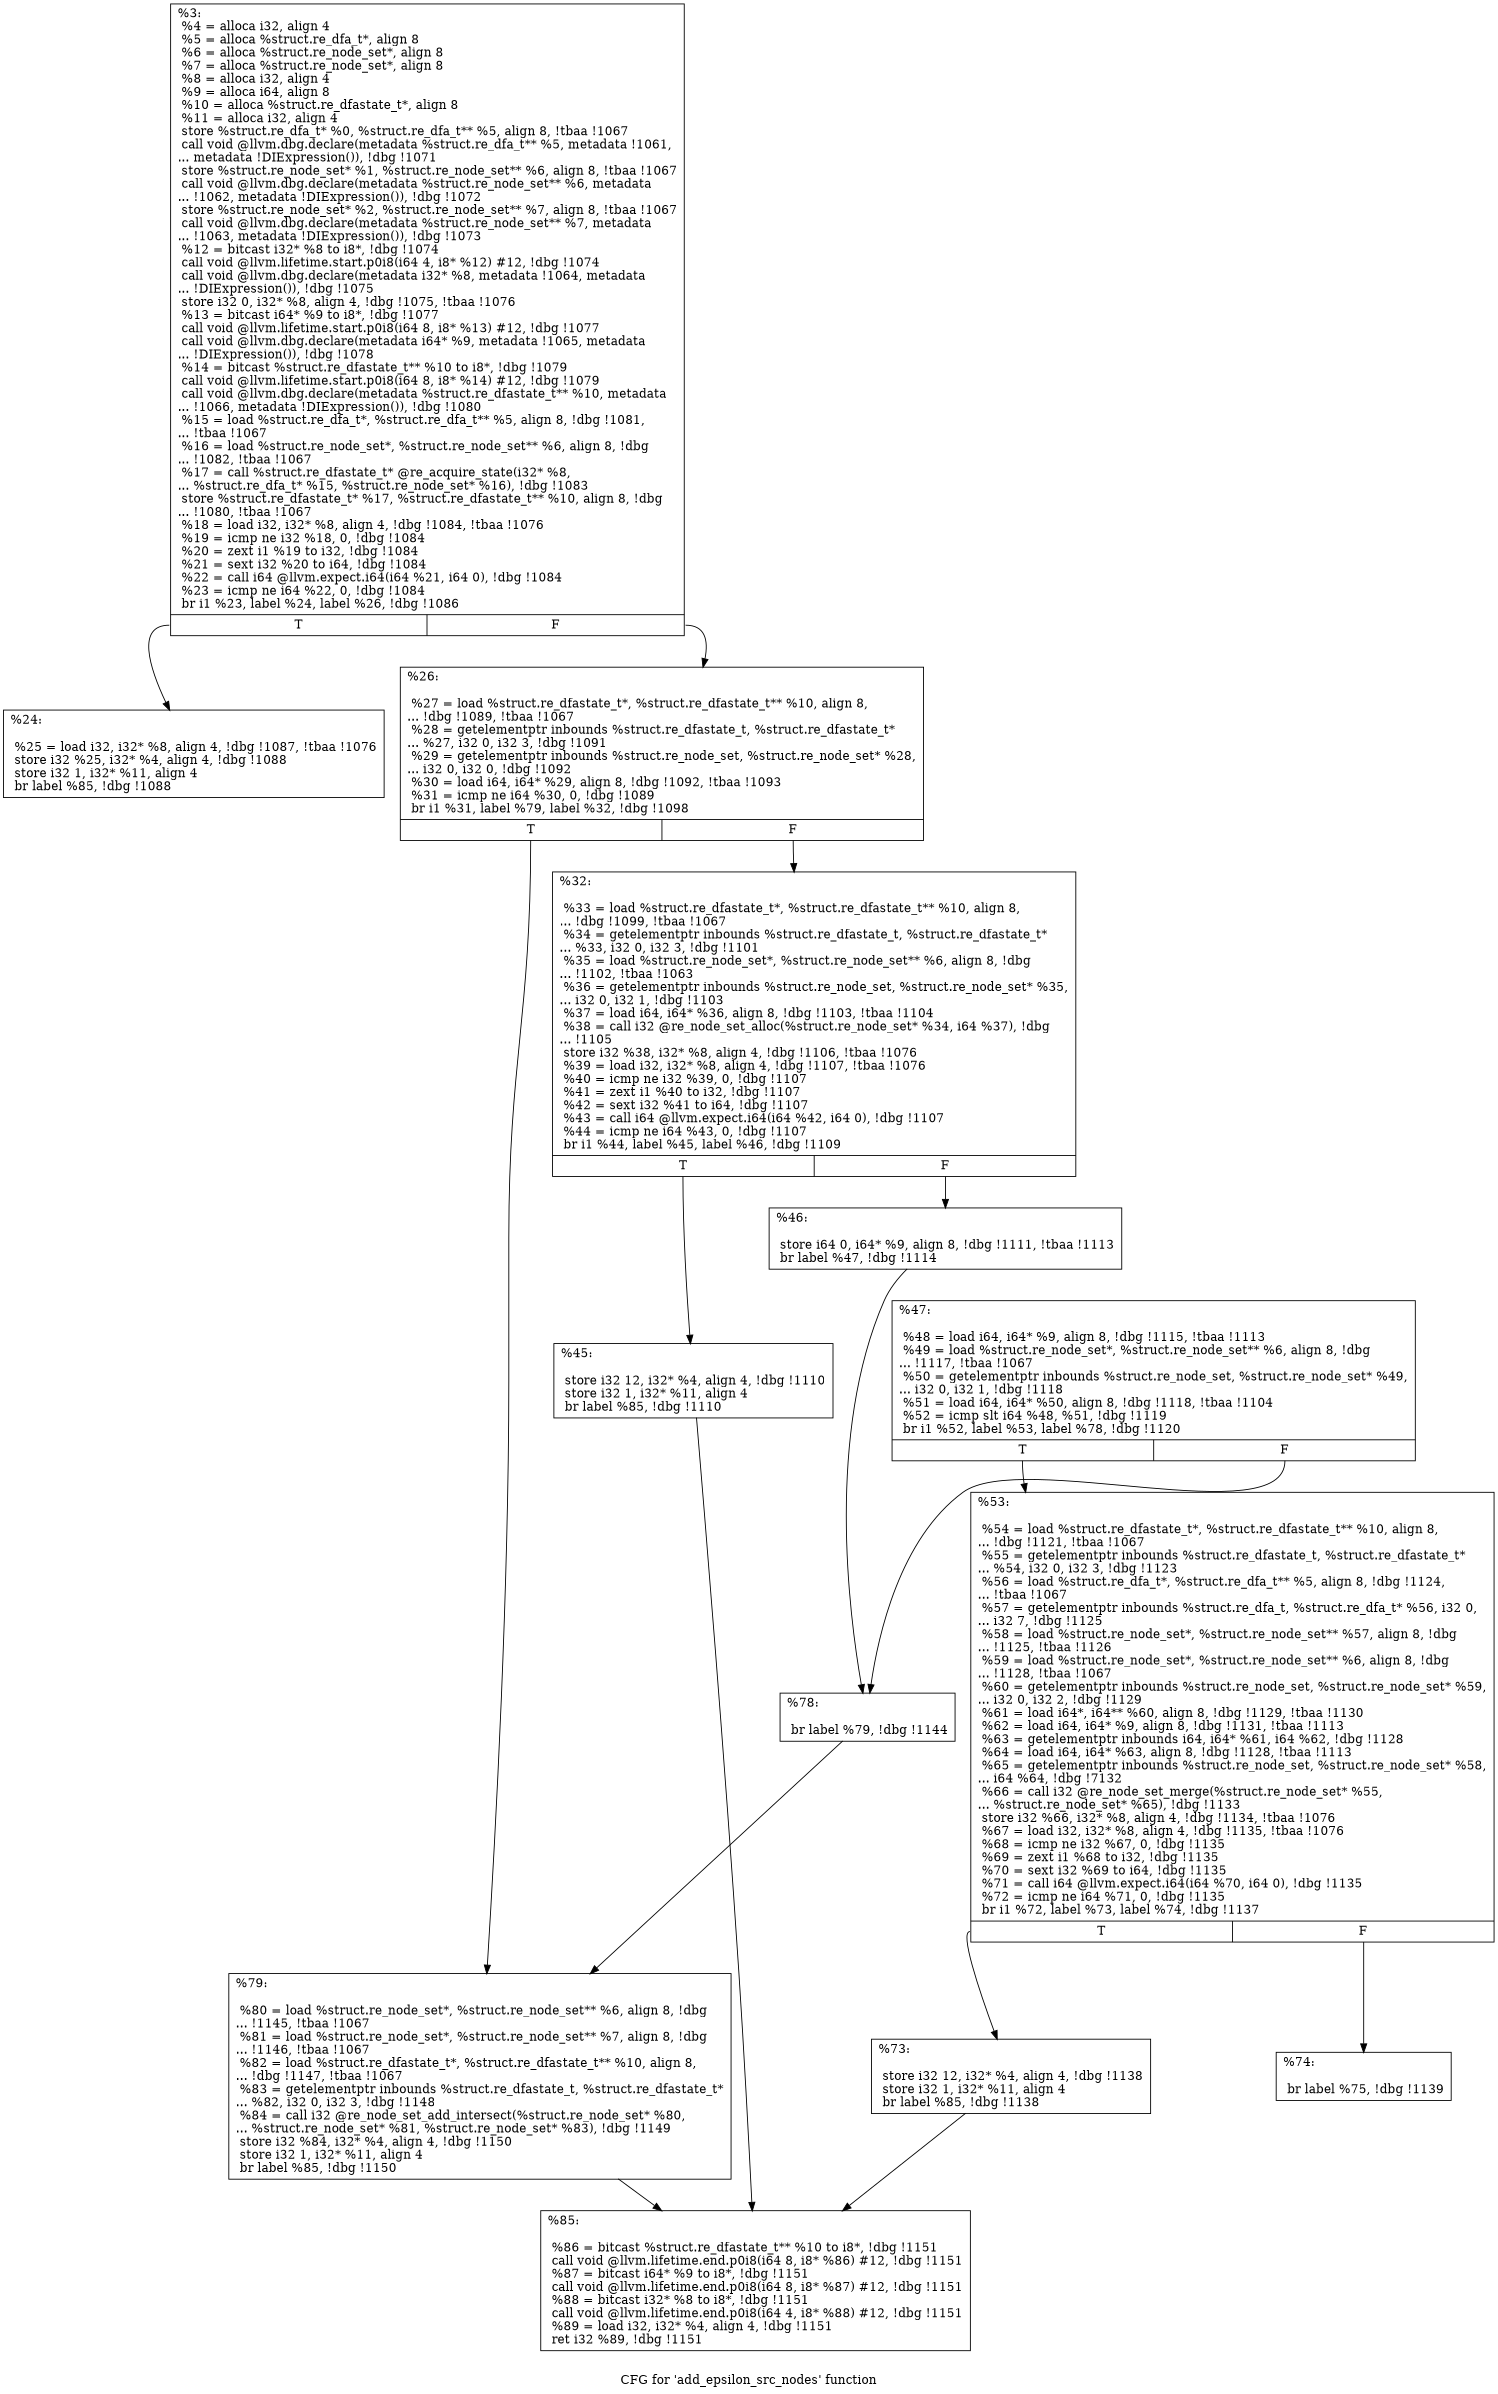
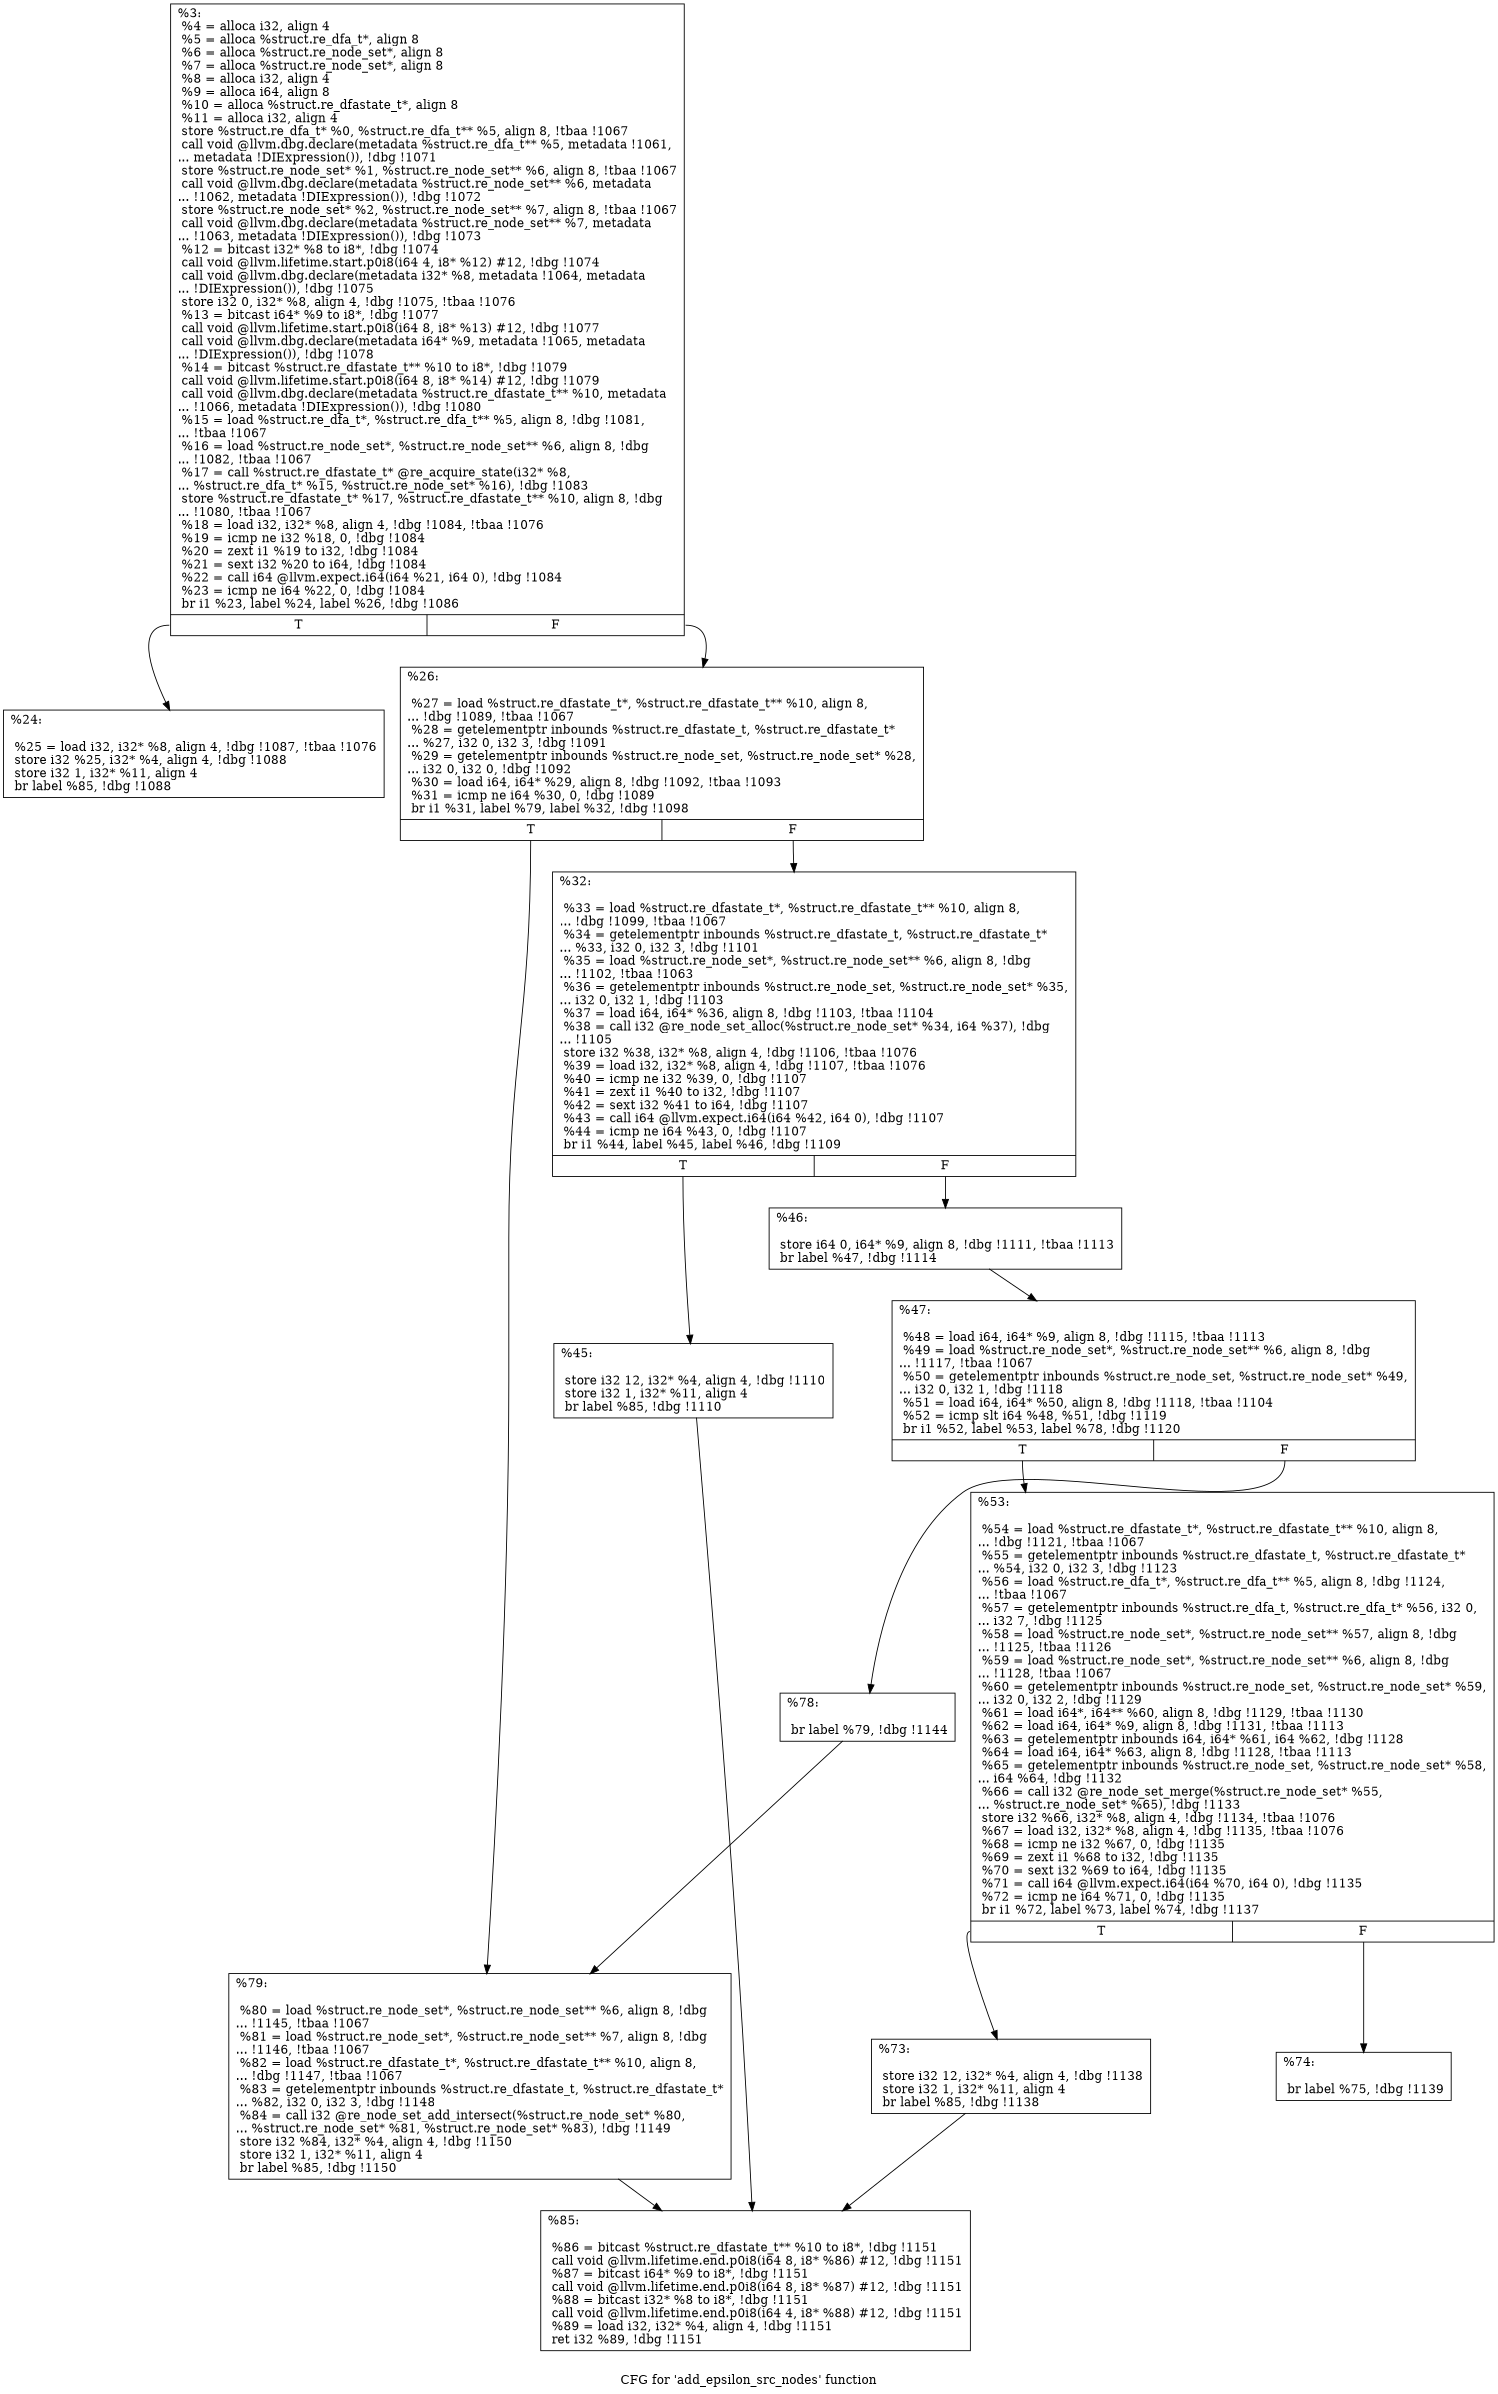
  digraph {
    label="CFG for 'add_epsilon_src_nodes' function"
    node [shape=record]
    n1 [label="{%3:\l  %4 = alloca i32, align 4\l  %5 = alloca %struct.re_dfa_t*, align 8\l  %6 = alloca %struct.re_node_set*, align 8\l  %7 = alloca %struct.re_node_set*, align 8\l  %8 = alloca i32, align 4\l  %9 = alloca i64, align 8\l  %10 = alloca %struct.re_dfastate_t*, align 8\l  %11 = alloca i32, align 4\l  store %struct.re_dfa_t* %0, %struct.re_dfa_t** %5, align 8, !tbaa !1067\l  call void @llvm.dbg.declare(metadata %struct.re_dfa_t** %5, metadata !1061,\l... metadata !DIExpression()), !dbg !1071\l  store %struct.re_node_set* %1, %struct.re_node_set** %6, align 8, !tbaa !1067\l  call void @llvm.dbg.declare(metadata %struct.re_node_set** %6, metadata\l... !1062, metadata !DIExpression()), !dbg !1072\l  store %struct.re_node_set* %2, %struct.re_node_set** %7, align 8, !tbaa !1067\l  call void @llvm.dbg.declare(metadata %struct.re_node_set** %7, metadata\l... !1063, metadata !DIExpression()), !dbg !1073\l  %12 = bitcast i32* %8 to i8*, !dbg !1074\l  call void @llvm.lifetime.start.p0i8(i64 4, i8* %12) #12, !dbg !1074\l  call void @llvm.dbg.declare(metadata i32* %8, metadata !1064, metadata\l... !DIExpression()), !dbg !1075\l  store i32 0, i32* %8, align 4, !dbg !1075, !tbaa !1076\l  %13 = bitcast i64* %9 to i8*, !dbg !1077\l  call void @llvm.lifetime.start.p0i8(i64 8, i8* %13) #12, !dbg !1077\l  call void @llvm.dbg.declare(metadata i64* %9, metadata !1065, metadata\l... !DIExpression()), !dbg !1078\l  %14 = bitcast %struct.re_dfastate_t** %10 to i8*, !dbg !1079\l  call void @llvm.lifetime.start.p0i8(i64 8, i8* %14) #12, !dbg !1079\l  call void @llvm.dbg.declare(metadata %struct.re_dfastate_t** %10, metadata\l... !1066, metadata !DIExpression()), !dbg !1080\l  %15 = load %struct.re_dfa_t*, %struct.re_dfa_t** %5, align 8, !dbg !1081,\l... !tbaa !1067\l  %16 = load %struct.re_node_set*, %struct.re_node_set** %6, align 8, !dbg\l... !1082, !tbaa !1067\l  %17 = call %struct.re_dfastate_t* @re_acquire_state(i32* %8,\l... %struct.re_dfa_t* %15, %struct.re_node_set* %16), !dbg !1083\l  store %struct.re_dfastate_t* %17, %struct.re_dfastate_t** %10, align 8, !dbg\l... !1080, !tbaa !1067\l  %18 = load i32, i32* %8, align 4, !dbg !1084, !tbaa !1076\l  %19 = icmp ne i32 %18, 0, !dbg !1084\l  %20 = zext i1 %19 to i32, !dbg !1084\l  %21 = sext i32 %20 to i64, !dbg !1084\l  %22 = call i64 @llvm.expect.i64(i64 %21, i64 0), !dbg !1084\l  %23 = icmp ne i64 %22, 0, !dbg !1084\l  br i1 %23, label %24, label %26, !dbg !1086\l|{<s0>T|<s1>F}}"]
    n2 [label="{%24:\l\l  %25 = load i32, i32* %8, align 4, !dbg !1087, !tbaa !1076\l  store i32 %25, i32* %4, align 4, !dbg !1088\l  store i32 1, i32* %11, align 4\l  br label %85, !dbg !1088\l}"]
    n3 [label="{%26:\l\l  %27 = load %struct.re_dfastate_t*, %struct.re_dfastate_t** %10, align 8,\l... !dbg !1089, !tbaa !1067\l  %28 = getelementptr inbounds %struct.re_dfastate_t, %struct.re_dfastate_t*\l... %27, i32 0, i32 3, !dbg !1091\l  %29 = getelementptr inbounds %struct.re_node_set, %struct.re_node_set* %28,\l... i32 0, i32 0, !dbg !1092\l  %30 = load i64, i64* %29, align 8, !dbg !1092, !tbaa !1093\l  %31 = icmp ne i64 %30, 0, !dbg !1089\l  br i1 %31, label %79, label %32, !dbg !1098\l|{<s0>T|<s1>F}}"]
    n4 [label="{%79:\l\l  %80 = load %struct.re_node_set*, %struct.re_node_set** %6, align 8, !dbg\l... !1145, !tbaa !1067\l  %81 = load %struct.re_node_set*, %struct.re_node_set** %7, align 8, !dbg\l... !1146, !tbaa !1067\l  %82 = load %struct.re_dfastate_t*, %struct.re_dfastate_t** %10, align 8,\l... !dbg !1147, !tbaa !1067\l  %83 = getelementptr inbounds %struct.re_dfastate_t, %struct.re_dfastate_t*\l... %82, i32 0, i32 3, !dbg !1148\l  %84 = call i32 @re_node_set_add_intersect(%struct.re_node_set* %80,\l... %struct.re_node_set* %81, %struct.re_node_set* %83), !dbg !1149\l  store i32 %84, i32* %4, align 4, !dbg !1150\l  store i32 1, i32* %11, align 4\l  br label %85, !dbg !1150\l}"]
    n5 [label="{%32:\l\l  %33 = load %struct.re_dfastate_t*, %struct.re_dfastate_t** %10, align 8,\l... !dbg !1099, !tbaa !1067\l  %34 = getelementptr inbounds %struct.re_dfastate_t, %struct.re_dfastate_t*\l... %33, i32 0, i32 3, !dbg !1101\l  %35 = load %struct.re_node_set*, %struct.re_node_set** %6, align 8, !dbg\l... !1102, !tbaa !1063\l  %36 = getelementptr inbounds %struct.re_node_set, %struct.re_node_set* %35,\l... i32 0, i32 1, !dbg !1103\l  %37 = load i64, i64* %36, align 8, !dbg !1103, !tbaa !1104\l  %38 = call i32 @re_node_set_alloc(%struct.re_node_set* %34, i64 %37), !dbg\l... !1105\l  store i32 %38, i32* %8, align 4, !dbg !1106, !tbaa !1076\l  %39 = load i32, i32* %8, align 4, !dbg !1107, !tbaa !1076\l  %40 = icmp ne i32 %39, 0, !dbg !1107\l  %41 = zext i1 %40 to i32, !dbg !1107\l  %42 = sext i32 %41 to i64, !dbg !1107\l  %43 = call i64 @llvm.expect.i64(i64 %42, i64 0), !dbg !1107\l  %44 = icmp ne i64 %43, 0, !dbg !1107\l  br i1 %44, label %45, label %46, !dbg !1109\l|{<s0>T|<s1>F}}"]
    n6 [label="{%85:\l\l  %86 = bitcast %struct.re_dfastate_t** %10 to i8*, !dbg !1151\l  call void @llvm.lifetime.end.p0i8(i64 8, i8* %86) #12, !dbg !1151\l  %87 = bitcast i64* %9 to i8*, !dbg !1151\l  call void @llvm.lifetime.end.p0i8(i64 8, i8* %87) #12, !dbg !1151\l  %88 = bitcast i32* %8 to i8*, !dbg !1151\l  call void @llvm.lifetime.end.p0i8(i64 4, i8* %88) #12, !dbg !1151\l  %89 = load i32, i32* %4, align 4, !dbg !1151\l  ret i32 %89, !dbg !1151\l}"]
    n7 [label="{%45:\l\l  store i32 12, i32* %4, align 4, !dbg !1110\l  store i32 1, i32* %11, align 4\l  br label %85, !dbg !1110\l}"]
    n8 [label="{%46:\l\l  store i64 0, i64* %9, align 8, !dbg !1111, !tbaa !1113\l  br label %47, !dbg !1114\l}"]
    n9 [label="{%47:\l\l  %48 = load i64, i64* %9, align 8, !dbg !1115, !tbaa !1113\l  %49 = load %struct.re_node_set*, %struct.re_node_set** %6, align 8, !dbg\l... !1117, !tbaa !1067\l  %50 = getelementptr inbounds %struct.re_node_set, %struct.re_node_set* %49,\l... i32 0, i32 1, !dbg !1118\l  %51 = load i64, i64* %50, align 8, !dbg !1118, !tbaa !1104\l  %52 = icmp slt i64 %48, %51, !dbg !1119\l  br i1 %52, label %53, label %78, !dbg !1120\l|{<s0>T|<s1>F}}"]
-   n10 [label="{%53:\l\l  %54 = load %struct.re_dfastate_t*, %struct.re_dfastate_t** %10, align 8,\l... !dbg !1121, !tbaa !1067\l  %55 = getelementptr inbounds %struct.re_dfastate_t, %struct.re_dfastate_t*\l... %54, i32 0, i32 3, !dbg !1123\l  %56 = load %struct.re_dfa_t*, %struct.re_dfa_t** %5, align 8, !dbg !1124,\l... !tbaa !1067\l  %57 = getelementptr inbounds %struct.re_dfa_t, %struct.re_dfa_t* %56, i32 0,\l... i32 7, !dbg !1125\l  %58 = load %struct.re_node_set*, %struct.re_node_set** %57, align 8, !dbg\l... !1125, !tbaa !1126\l  %59 = load %struct.re_node_set*, %struct.re_node_set** %6, align 8, !dbg\l... !1128, !tbaa !1067\l  %60 = getelementptr inbounds %struct.re_node_set, %struct.re_node_set* %59,\l... i32 0, i32 2, !dbg !1129\l  %61 = load i64*, i64** %60, align 8, !dbg !1129, !tbaa !1130\l  %62 = load i64, i64* %9, align 8, !dbg !1131, !tbaa !1113\l  %63 = getelementptr inbounds i64, i64* %61, i64 %62, !dbg !1128\l  %64 = load i64, i64* %63, align 8, !dbg !1128, !tbaa !1113\l  %65 = getelementptr inbounds %struct.re_node_set, %struct.re_node_set* %58,\l... i64 %64, !dbg !7132\l  %66 = call i32 @re_node_set_merge(%struct.re_node_set* %55,\l... %struct.re_node_set* %65), !dbg !1133\l  store i32 %66, i32* %8, align 4, !dbg !1134, !tbaa !1076\l  %67 = load i32, i32* %8, align 4, !dbg !1135, !tbaa !1076\l  %68 = icmp ne i32 %67, 0, !dbg !1135\l  %69 = zext i1 %68 to i32, !dbg !1135\l  %70 = sext i32 %69 to i64, !dbg !1135\l  %71 = call i64 @llvm.expect.i64(i64 %70, i64 0), !dbg !1135\l  %72 = icmp ne i64 %71, 0, !dbg !1135\l  br i1 %72, label %73, label %74, !dbg !1137\l|{<s0>T|<s1>F}}"]
+   n10 [label="{%53:\l\l  %54 = load %struct.re_dfastate_t*, %struct.re_dfastate_t** %10, align 8,\l... !dbg !1121, !tbaa !1067\l  %55 = getelementptr inbounds %struct.re_dfastate_t, %struct.re_dfastate_t*\l... %54, i32 0, i32 3, !dbg !1123\l  %56 = load %struct.re_dfa_t*, %struct.re_dfa_t** %5, align 8, !dbg !1124,\l... !tbaa !1067\l  %57 = getelementptr inbounds %struct.re_dfa_t, %struct.re_dfa_t* %56, i32 0,\l... i32 7, !dbg !1125\l  %58 = load %struct.re_node_set*, %struct.re_node_set** %57, align 8, !dbg\l... !1125, !tbaa !1126\l  %59 = load %struct.re_node_set*, %struct.re_node_set** %6, align 8, !dbg\l... !1128, !tbaa !1067\l  %60 = getelementptr inbounds %struct.re_node_set, %struct.re_node_set* %59,\l... i32 0, i32 2, !dbg !1129\l  %61 = load i64*, i64** %60, align 8, !dbg !1129, !tbaa !1130\l  %62 = load i64, i64* %9, align 8, !dbg !1131, !tbaa !1113\l  %63 = getelementptr inbounds i64, i64* %61, i64 %62, !dbg !1128\l  %64 = load i64, i64* %63, align 8, !dbg !1128, !tbaa !1113\l  %65 = getelementptr inbounds %struct.re_node_set, %struct.re_node_set* %58,\l... i64 %64, !dbg !1132\l  %66 = call i32 @re_node_set_merge(%struct.re_node_set* %55,\l... %struct.re_node_set* %65), !dbg !1133\l  store i32 %66, i32* %8, align 4, !dbg !1134, !tbaa !1076\l  %67 = load i32, i32* %8, align 4, !dbg !1135, !tbaa !1076\l  %68 = icmp ne i32 %67, 0, !dbg !1135\l  %69 = zext i1 %68 to i32, !dbg !1135\l  %70 = sext i32 %69 to i64, !dbg !1135\l  %71 = call i64 @llvm.expect.i64(i64 %70, i64 0), !dbg !1135\l  %72 = icmp ne i64 %71, 0, !dbg !1135\l  br i1 %72, label %73, label %74, !dbg !1137\l|{<s0>T|<s1>F}}"]
    n11 [label="{%78:\l\l  br label %79, !dbg !1144\l}"]
    n12 [label="{%73:\l\l  store i32 12, i32* %4, align 4, !dbg !1138\l  store i32 1, i32* %11, align 4\l  br label %85, !dbg !1138\l}"]
    n13 [label="{%74:\l\l  br label %75, !dbg !1139\l}"]
    n1 -> n2 [tailport=s0]
    n1 -> n3 [tailport=s1]
    n3 -> n4 [tailport=s0]
    n3 -> n5 [tailport=s1]
    n4 -> n6
    n5 -> n7 [tailport=s0]
    n5 -> n8 [tailport=s1]
    n7 -> n6
-   n8 -> n11
+   n8 -> n9
    n9 -> n10 [tailport=s0]
    n9 -> n11 [tailport=s1]
    n10 -> n12 [tailport=s0]
    n10 -> n13 [tailport=s1]
    n11 -> n4
    n12 -> n6
  }
